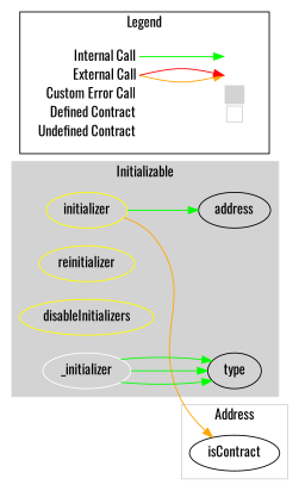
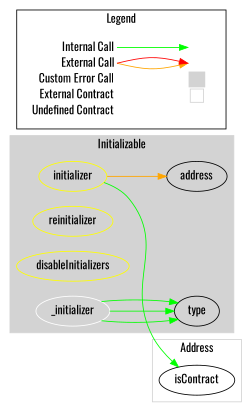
  digraph {
    compound=true
    fontname=Oswald
    rankdir=LR
    node [fontname=Oswald]
    edge [color=green fontname=Oswald]
    n1 [color=yellow label=initializer]
    n2 [color=yellow label=reinitializer]
    n3 [color=yellow label=disableInitializers]
    n4 [color=white label=_initializer]
    n5 [label=address]
    n6 [label=type]
    n7 [label=isContract]
-   n8 [label=<<table border="0" cellpadding="2" cellspacing="0" cellborder="0">   <tr><td align="right" port="i1">Internal Call</td></tr>   <tr><td align="right" port="i2">External Call</td></tr>   <tr><td align="right" port="i2">Custom Error Call</td></tr>   <tr><td align="right" port="i3">Defined Contract</td></tr>   <tr><td align="right" port="i4">Undefined Contract</td></tr>   </table>> shape=plaintext]
+   n8 [label=<<table border="0" cellpadding="2" cellspacing="0" cellborder="0">   <tr><td align="right" port="i1">Internal Call</td></tr>   <tr><td align="right" port="i2">External Call</td></tr>   <tr><td align="right" port="i2">Custom Error Call</td></tr>   <tr><td align="right" port="i3">External Contract</td></tr>   <tr><td align="right" port="i4">Undefined Contract</td></tr>   </table>> shape=plaintext]
    n9 [label=<<table border="0" cellpadding="2" cellspacing="0" cellborder="0">   <tr><td port="i1">&nbsp;&nbsp;&nbsp;</td></tr>   <tr><td port="i2">&nbsp;&nbsp;&nbsp;</td></tr>   <tr><td port="i3" bgcolor="lightgray">&nbsp;&nbsp;&nbsp;</td></tr>   <tr><td port="i4">     <table border="1" cellborder="0" cellspacing="0" cellpadding="7" color="lightgray">       <tr>        <td></td>       </tr>      </table>   </td></tr>   </table>> shape=plaintext]
    subgraph cluster_1 {
      bgcolor=lightgray
      color=lightgray
      label=Initializable
      style=filled
      n1
      n2
      n3
      n4
      n5
      n6
    }
    subgraph cluster_2 {
      color=lightgray
      label=Address
      n7
    }
    subgraph cluster_3 {
      label=Legend
      n8
      n9
    }
-   n1 -> n5
-   n1 -> n7 [color=orange]
+   n1 -> n5 [color=orange]
+   n1 -> n7
    n4 -> n6
    n4 -> n6
    n4 -> n6
    n8 -> n9 [headport="i1:w" tailport="i1:e"]
    n8 -> n9 [color=orange headport="i2:w" tailport="i2:e"]
    n8 -> n9 [color=red headport="i2:w" tailport="i2:e"]
  }
